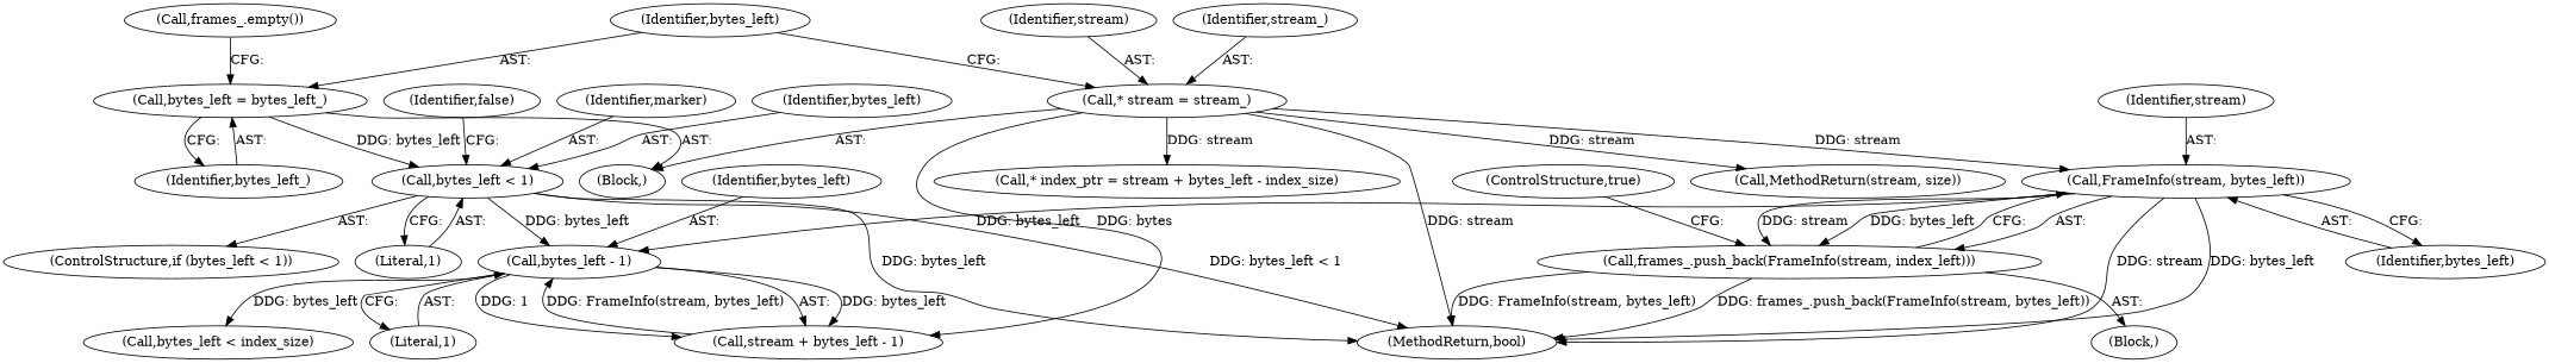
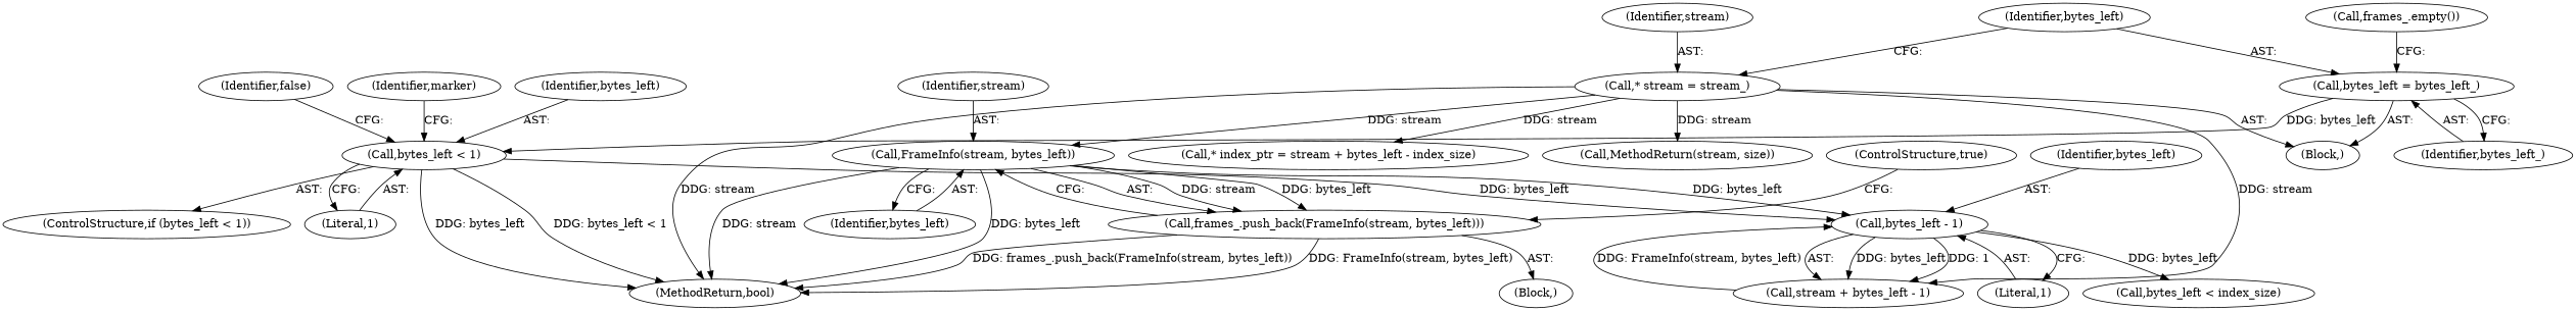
  digraph {
    n1 [label="(Call,FrameInfo(stream, bytes_left))"]
-   n2 [label="(Call,frames_.push_back(FrameInfo(stream, index_left)))"]
+   n2 [label="(Call,frames_.push_back(FrameInfo(stream, bytes_left)))"]
    n3 [label="(MethodReturn,bool)"]
    n4 [label="(Identifier,bytes_left)"]
    n5 [label="(Call,bytes_left - 1)"]
    n6 [label="(Block,)"]
    n7 [label="(Call,* stream = stream_)"]
    n8 [label="(Block,)"]
    n9 [label="(Call,* index_ptr = stream + bytes_left - index_size)"]
    n10 [label="(Call,stream + bytes_left - 1)"]
    n11 [label="(Call,MethodReturn(stream, size))"]
-   n12 [label="(Identifier,stream_)"]
    n13 [label="(Call,bytes_left < index_size)"]
    n14 [label="(Literal,1)"]
    n15 [label="(Call,bytes_left < 1)"]
    n16 [label="(ControlStructure,if (bytes_left < 1))"]
    n17 [label="(Literal,1)"]
    n18 [label="(Call,bytes_left = bytes_left_)"]
    n19 [label="(Identifier,bytes_left_)"]
    n20 [label="(Identifier,stream)"]
    n21 [label="(Identifier,bytes_left)"]
    n22 [label="(Identifier,false)"]
    n23 [label="(Call,frames_.empty())"]
    n24 [label="(Identifier,bytes_left)"]
    n25 [label="(ControlStructure,true)"]
    n26 [label="(Identifier,stream)"]
    n27 [label="(Identifier,marker)"]
    n28 [label="(Identifier,bytes_left)"]
    n1 -> n2 [label="AST: "]
    n1 -> n2 [label="DDG: stream"]
    n1 -> n2 [label="DDG: bytes_left"]
    n1 -> n3 [label="DDG: stream"]
    n1 -> n3 [label="DDG: bytes_left"]
    n1 -> n4 [label="CFG: "]
    n1 -> n5 [label="DDG: bytes_left"]
    n2 -> n1 [label="CFG: "]
    n2 -> n3 [label="DDG: FrameInfo(stream, bytes_left)"]
    n2 -> n3 [label="DDG: frames_.push_back(FrameInfo(stream, bytes_left))"]
    n2 -> n6 [label="AST: "]
    n4 -> n1 [label="AST: "]
    n5 -> n10 [label="AST: "]
    n5 -> n10 [label="DDG: bytes_left"]
    n5 -> n10 [label="DDG: 1"]
    n5 -> n13 [label="DDG: bytes_left"]
    n5 -> n14 [label="CFG: "]
    n7 -> n1 [label="DDG: stream"]
    n7 -> n3 [label="DDG: stream"]
    n7 -> n8 [label="AST: "]
    n7 -> n9 [label="DDG: stream"]
-   n7 -> n10 [label="DDG: bytes"]
+   n7 -> n10 [label="DDG: stream"]
    n7 -> n11 [label="DDG: stream"]
    n10 -> n5 [label="DDG: FrameInfo(stream, bytes_left)"]
-   n12 -> n7 [label="AST: "]
    n14 -> n5 [label="AST: "]
    n15 -> n3 [label="DDG: bytes_left"]
    n15 -> n3 [label="DDG: bytes_left < 1"]
    n15 -> n5 [label="DDG: bytes_left"]
    n15 -> n16 [label="AST: "]
    n15 -> n17 [label="CFG: "]
    n17 -> n15 [label="AST: "]
    n18 -> n8 [label="AST: "]
    n18 -> n15 [label="DDG: bytes_left"]
    n18 -> n19 [label="CFG: "]
    n19 -> n18 [label="AST: "]
    n20 -> n1 [label="AST: "]
    n21 -> n7 [label="CFG: "]
    n21 -> n18 [label="AST: "]
    n22 -> n15 [label="CFG: "]
    n23 -> n18 [label="CFG: "]
    n24 -> n5 [label="AST: "]
    n25 -> n2 [label="CFG: "]
    n26 -> n7 [label="AST: "]
-   n27 -> n15 [label="AST: "]
+   n27 -> n15 [label="CFG: "]
    n28 -> n15 [label="AST: "]
  }
